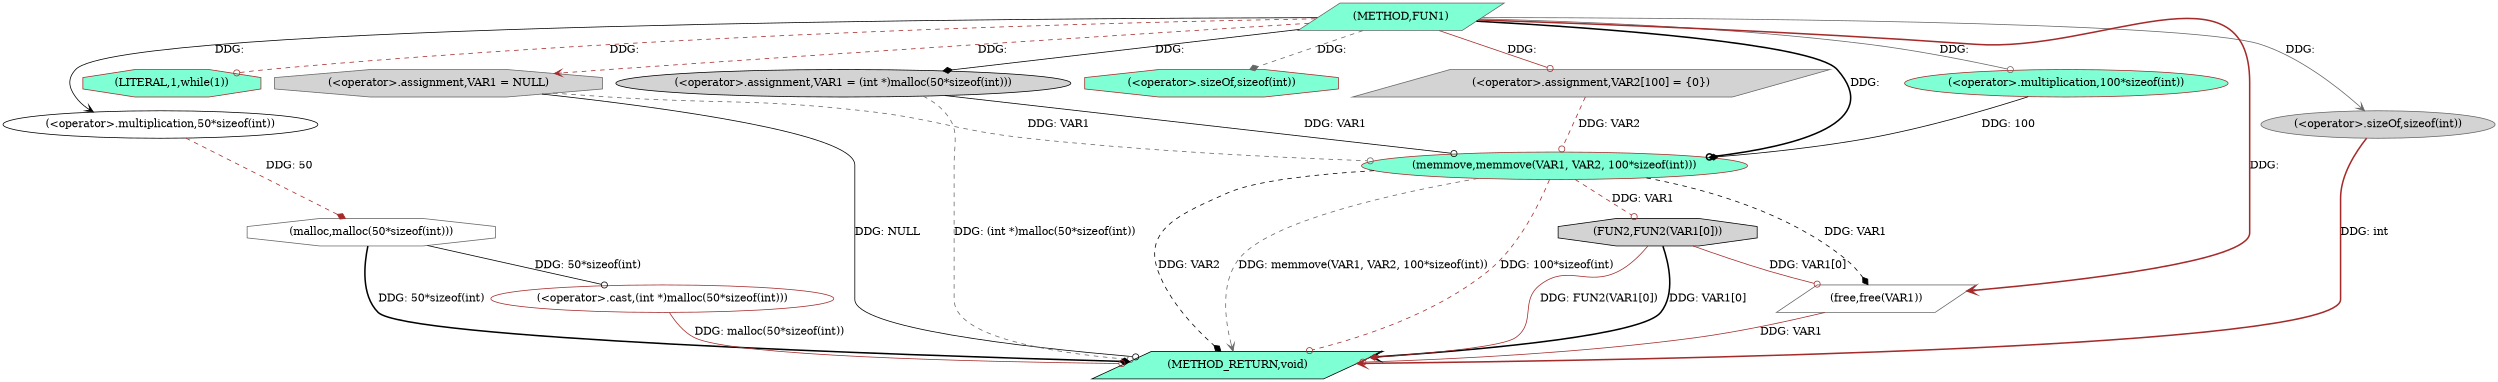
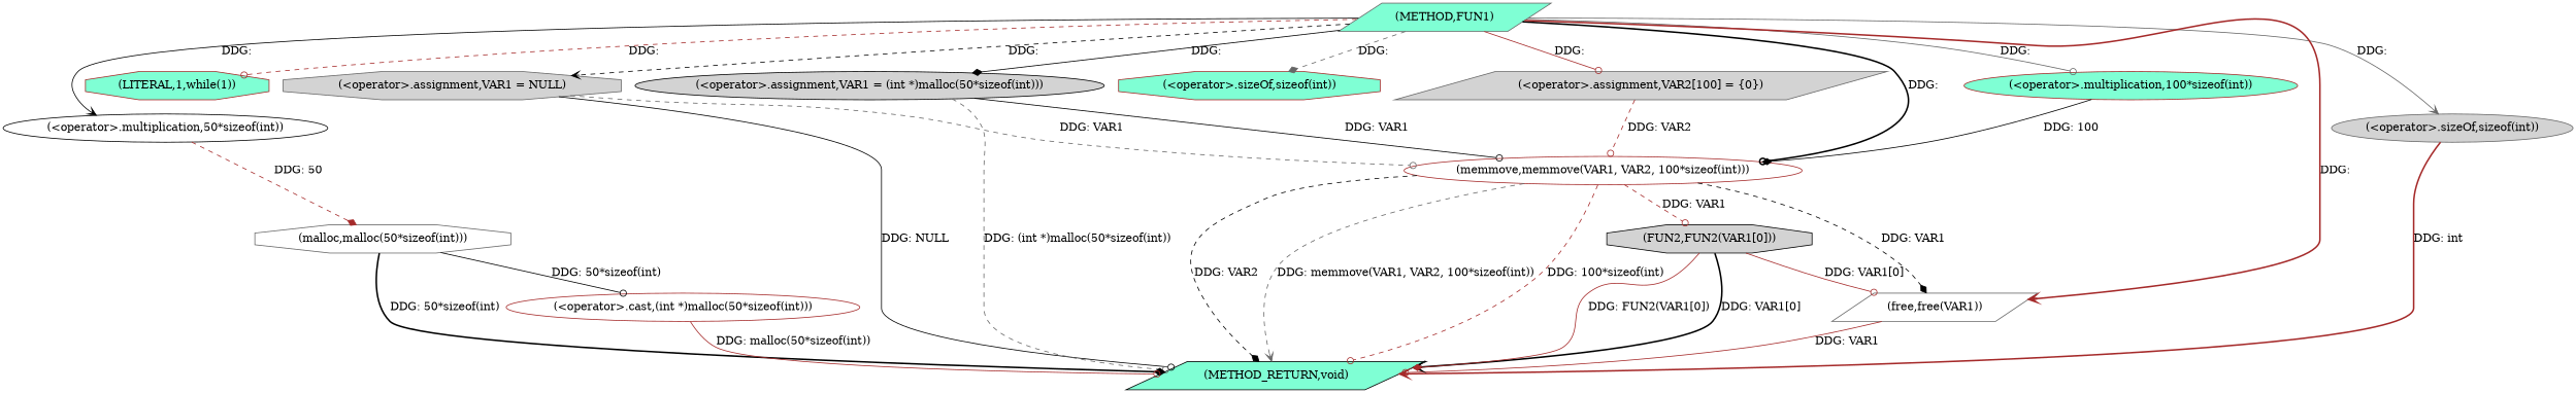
  digraph {
    node [color=gray40 fillcolor=aquamarine shape=ellipse style=filled]
    edge [arrowhead=odot color=brown style=solid]
    n1 [label="(METHOD,FUN1)" shape=parallelogram]
    n2 [fillcolor=lightgrey label="(<operator>.assignment,VAR1 = NULL)" shape=octagon]
    n3 [color=brown label="(LITERAL,1,while(1))" shape=octagon]
    n4 [color=black fillcolor=lightgrey label="(<operator>.assignment,VAR1 = (int *)malloc(50*sizeof(int)))"]
    n5 [color=black fillcolor=white label="(<operator>.multiplication,50*sizeof(int))"]
    n6 [color=brown label="(<operator>.sizeOf,sizeof(int))" shape=octagon]
    n7 [fillcolor=lightgrey label="(<operator>.assignment,VAR2[100] = {0})" shape=parallelogram]
-   n8 [color=brown label="(memmove,memmove(VAR1, VAR2, 100*sizeof(int)))"]
+   n8 [color=brown fillcolor=white label="(memmove,memmove(VAR1, VAR2, 100*sizeof(int)))"]
    n9 [color=brown label="(<operator>.multiplication,100*sizeof(int))"]
    n10 [fillcolor=lightgrey label="(<operator>.sizeOf,sizeof(int))"]
    n11 [fillcolor=white label="(free,free(VAR1))" shape=parallelogram]
    n12 [color=black label="(METHOD_RETURN,void)" shape=parallelogram]
    n13 [fillcolor=white label="(malloc,malloc(50*sizeof(int)))" shape=octagon]
    n14 [color=black fillcolor=lightgrey label="(FUN2,FUN2(VAR1[0]))" shape=octagon]
    n15 [color=brown fillcolor=white label="(<operator>.cast,(int *)malloc(50*sizeof(int)))"]
-   n1 -> n2 [arrowhead=vee label="DDG: " style=dashed]
+   n1 -> n2 [arrowhead=vee color=black label="DDG: " style=dashed]
    n1 -> n3 [label="DDG: " style=dashed]
    n1 -> n4 [arrowhead=diamond color=black label="DDG: "]
    n1 -> n5 [arrowhead=vee color=black label="DDG: "]
    n1 -> n6 [arrowhead=diamond color=gray40 label="DDG: " style=dashed]
    n1 -> n7 [label="DDG: "]
    n1 -> n8 [color=black label="DDG: " style=bold]
    n1 -> n9 [color=gray40 label="DDG: "]
    n1 -> n10 [arrowhead=vee color=gray40 label="DDG: "]
    n1 -> n11 [arrowhead=vee label="DDG: " style=bold]
    n2 -> n8 [color=gray40 label="DDG: VAR1" style=dashed]
    n2 -> n12 [color=black label="DDG: NULL"]
    n4 -> n8 [color=black label="DDG: VAR1"]
    n4 -> n12 [color=gray40 label="DDG: (int *)malloc(50*sizeof(int))" style=dashed]
    n5 -> n13 [arrowhead=diamond label="DDG: 50" style=dashed]
    n7 -> n8 [label="DDG: VAR2" style=dashed]
    n8 -> n11 [arrowhead=diamond color=black label="DDG: VAR1" style=dashed]
    n8 -> n12 [arrowhead=diamond color=black label="DDG: VAR2" style=dashed]
    n8 -> n12 [arrowhead=vee color=gray40 label="DDG: memmove(VAR1, VAR2, 100*sizeof(int))" style=dashed]
    n8 -> n12 [label="DDG: 100*sizeof(int)" style=dashed]
    n8 -> n14 [label="DDG: VAR1" style=dashed]
    n9 -> n8 [arrowhead=diamond color=black label="DDG: 100"]
    n10 -> n12 [arrowhead=vee label="DDG: int" style=bold]
    n11 -> n12 [label="DDG: VAR1"]
    n13 -> n12 [arrowhead=diamond color=black label="DDG: 50*sizeof(int)" style=bold]
    n13 -> n15 [color=black label="DDG: 50*sizeof(int)"]
    n14 -> n11 [label="DDG: VAR1[0]"]
    n14 -> n12 [arrowhead=vee color=black label="DDG: VAR1[0]" style=bold]
    n14 -> n12 [arrowhead=diamond label="DDG: FUN2(VAR1[0])"]
    n15 -> n12 [label="DDG: malloc(50*sizeof(int))"]
  }
